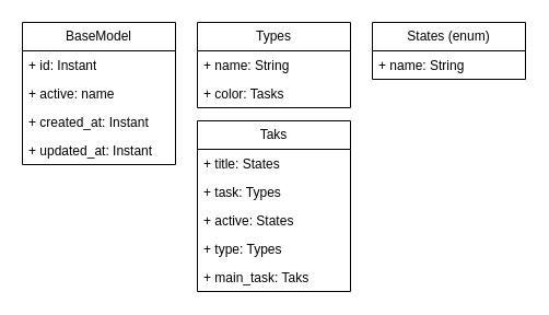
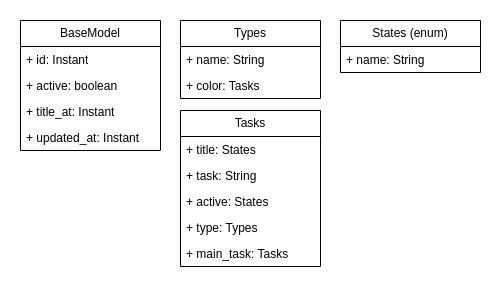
  <mxCell id="0" />
  <mxCell id="1" parent="0" />
  <mxCell id="2" value="BaseModel" style="swimlane;fontStyle=0;childLayout=stackLayout;horizontal=1;startSize=26;fillColor=none;horizontalStack=0;resizeParent=1;resizeParentMax=0;resizeLast=0;collapsible=1;marginBottom=0;whiteSpace=wrap;html=1;" vertex="1" parent="1"><mxGeometry x="20" y="20" width="140" height="130" as="geometry" /></mxCell>
  <mxCell id="3" value="+ id: Instant" style="text;strokeColor=none;fillColor=none;align=left;verticalAlign=top;spacingLeft=4;spacingRight=4;overflow=hidden;rotatable=0;points=[[0,0.5],[1,0.5]];portConstraint=eastwest;whiteSpace=wrap;html=1;" vertex="1" parent="2"><mxGeometry y="26" width="140" height="26" as="geometry" /></mxCell>
- <mxCell id="4" value="+ active: name" style="text;strokeColor=none;fillColor=none;align=left;verticalAlign=top;spacingLeft=4;spacingRight=4;overflow=hidden;rotatable=0;points=[[0,0.5],[1,0.5]];portConstraint=eastwest;whiteSpace=wrap;html=1;" vertex="1" parent="2"><mxGeometry y="52" width="140" height="26" as="geometry" /></mxCell>
- <mxCell id="5" value="+ created_at: Instant" style="text;strokeColor=none;fillColor=none;align=left;verticalAlign=top;spacingLeft=4;spacingRight=4;overflow=hidden;rotatable=0;points=[[0,0.5],[1,0.5]];portConstraint=eastwest;whiteSpace=wrap;html=1;" vertex="1" parent="2"><mxGeometry y="78" width="140" height="26" as="geometry" /></mxCell>
+ <mxCell id="4" value="+ active: boolean" style="text;strokeColor=none;fillColor=none;align=left;verticalAlign=top;spacingLeft=4;spacingRight=4;overflow=hidden;rotatable=0;points=[[0,0.5],[1,0.5]];portConstraint=eastwest;whiteSpace=wrap;html=1;" vertex="1" parent="2"><mxGeometry y="52" width="140" height="26" as="geometry" /></mxCell>
+ <mxCell id="5" value="+ title_at: Instant" style="text;strokeColor=none;fillColor=none;align=left;verticalAlign=top;spacingLeft=4;spacingRight=4;overflow=hidden;rotatable=0;points=[[0,0.5],[1,0.5]];portConstraint=eastwest;whiteSpace=wrap;html=1;" vertex="1" parent="2"><mxGeometry y="78" width="140" height="26" as="geometry" /></mxCell>
  <mxCell id="6" value="+ updated_at: Instant" style="text;strokeColor=none;fillColor=none;align=left;verticalAlign=top;spacingLeft=4;spacingRight=4;overflow=hidden;rotatable=0;points=[[0,0.5],[1,0.5]];portConstraint=eastwest;whiteSpace=wrap;html=1;" vertex="1" parent="2"><mxGeometry y="104" width="140" height="26" as="geometry" /></mxCell>
  <mxCell id="7" value="Types" style="swimlane;fontStyle=0;childLayout=stackLayout;horizontal=1;startSize=26;fillColor=none;horizontalStack=0;resizeParent=1;resizeParentMax=0;resizeLast=0;collapsible=1;marginBottom=0;whiteSpace=wrap;html=1;" vertex="1" parent="1"><mxGeometry x="180" y="20" width="140" height="78" as="geometry" /></mxCell>
  <mxCell id="8" value="+ name: String" style="text;strokeColor=none;fillColor=none;align=left;verticalAlign=top;spacingLeft=4;spacingRight=4;overflow=hidden;rotatable=0;points=[[0,0.5],[1,0.5]];portConstraint=eastwest;whiteSpace=wrap;html=1;" vertex="1" parent="7"><mxGeometry y="26" width="140" height="26" as="geometry" /></mxCell>
  <mxCell id="9" value="+ color: Tasks" style="text;strokeColor=none;fillColor=none;align=left;verticalAlign=top;spacingLeft=4;spacingRight=4;overflow=hidden;rotatable=0;points=[[0,0.5],[1,0.5]];portConstraint=eastwest;whiteSpace=wrap;html=1;" vertex="1" parent="7"><mxGeometry y="52" width="140" height="26" as="geometry" /></mxCell>
- <mxCell id="10" value="Taks" style="swimlane;fontStyle=0;childLayout=stackLayout;horizontal=1;startSize=26;fillColor=none;horizontalStack=0;resizeParent=1;resizeParentMax=0;resizeLast=0;collapsible=1;marginBottom=0;whiteSpace=wrap;html=1;" vertex="1" parent="1"><mxGeometry x="180" y="110" width="140" height="156" as="geometry" /></mxCell>
+ <mxCell id="10" value="Tasks" style="swimlane;fontStyle=0;childLayout=stackLayout;horizontal=1;startSize=26;fillColor=none;horizontalStack=0;resizeParent=1;resizeParentMax=0;resizeLast=0;collapsible=1;marginBottom=0;whiteSpace=wrap;html=1;" vertex="1" parent="1"><mxGeometry x="180" y="110" width="140" height="156" as="geometry" /></mxCell>
  <mxCell id="11" value="+ title: States" style="text;strokeColor=none;fillColor=none;align=left;verticalAlign=top;spacingLeft=4;spacingRight=4;overflow=hidden;rotatable=0;points=[[0,0.5],[1,0.5]];portConstraint=eastwest;whiteSpace=wrap;html=1;" vertex="1" parent="10"><mxGeometry y="26" width="140" height="26" as="geometry" /></mxCell>
- <mxCell id="12" value="+ task: Types" style="text;strokeColor=none;fillColor=none;align=left;verticalAlign=top;spacingLeft=4;spacingRight=4;overflow=hidden;rotatable=0;points=[[0,0.5],[1,0.5]];portConstraint=eastwest;whiteSpace=wrap;html=1;" vertex="1" parent="10"><mxGeometry y="52" width="140" height="26" as="geometry" /></mxCell>
+ <mxCell id="12" value="+ task: String" style="text;strokeColor=none;fillColor=none;align=left;verticalAlign=top;spacingLeft=4;spacingRight=4;overflow=hidden;rotatable=0;points=[[0,0.5],[1,0.5]];portConstraint=eastwest;whiteSpace=wrap;html=1;" vertex="1" parent="10"><mxGeometry y="52" width="140" height="26" as="geometry" /></mxCell>
  <mxCell id="13" value="+ active: States" style="text;strokeColor=none;fillColor=none;align=left;verticalAlign=top;spacingLeft=4;spacingRight=4;overflow=hidden;rotatable=0;points=[[0,0.5],[1,0.5]];portConstraint=eastwest;whiteSpace=wrap;html=1;" vertex="1" parent="10"><mxGeometry y="78" width="140" height="26" as="geometry" /></mxCell>
  <mxCell id="14" value="+ type: Types" style="text;strokeColor=none;fillColor=none;align=left;verticalAlign=top;spacingLeft=4;spacingRight=4;overflow=hidden;rotatable=0;points=[[0,0.5],[1,0.5]];portConstraint=eastwest;whiteSpace=wrap;html=1;" vertex="1" parent="10"><mxGeometry y="104" width="140" height="26" as="geometry" /></mxCell>
- <mxCell id="15" value="+ main_task: Taks" style="text;strokeColor=none;fillColor=none;align=left;verticalAlign=top;spacingLeft=4;spacingRight=4;overflow=hidden;rotatable=0;points=[[0,0.5],[1,0.5]];portConstraint=eastwest;whiteSpace=wrap;html=1;" vertex="1" parent="10"><mxGeometry y="130" width="140" height="26" as="geometry" /></mxCell>
+ <mxCell id="15" value="+ main_task: Tasks" style="text;strokeColor=none;fillColor=none;align=left;verticalAlign=top;spacingLeft=4;spacingRight=4;overflow=hidden;rotatable=0;points=[[0,0.5],[1,0.5]];portConstraint=eastwest;whiteSpace=wrap;html=1;" vertex="1" parent="10"><mxGeometry y="130" width="140" height="26" as="geometry" /></mxCell>
  <mxCell id="16" value="States (enum)" style="swimlane;fontStyle=0;childLayout=stackLayout;horizontal=1;startSize=26;fillColor=none;horizontalStack=0;resizeParent=1;resizeParentMax=0;resizeLast=0;collapsible=1;marginBottom=0;whiteSpace=wrap;html=1;" vertex="1" parent="1"><mxGeometry x="340" y="20" width="140" height="52" as="geometry" /></mxCell>
  <mxCell id="17" value="+ name: String" style="text;strokeColor=none;fillColor=none;align=left;verticalAlign=top;spacingLeft=4;spacingRight=4;overflow=hidden;rotatable=0;points=[[0,0.5],[1,0.5]];portConstraint=eastwest;whiteSpace=wrap;html=1;" vertex="1" parent="16"><mxGeometry y="26" width="140" height="26" as="geometry" /></mxCell>
